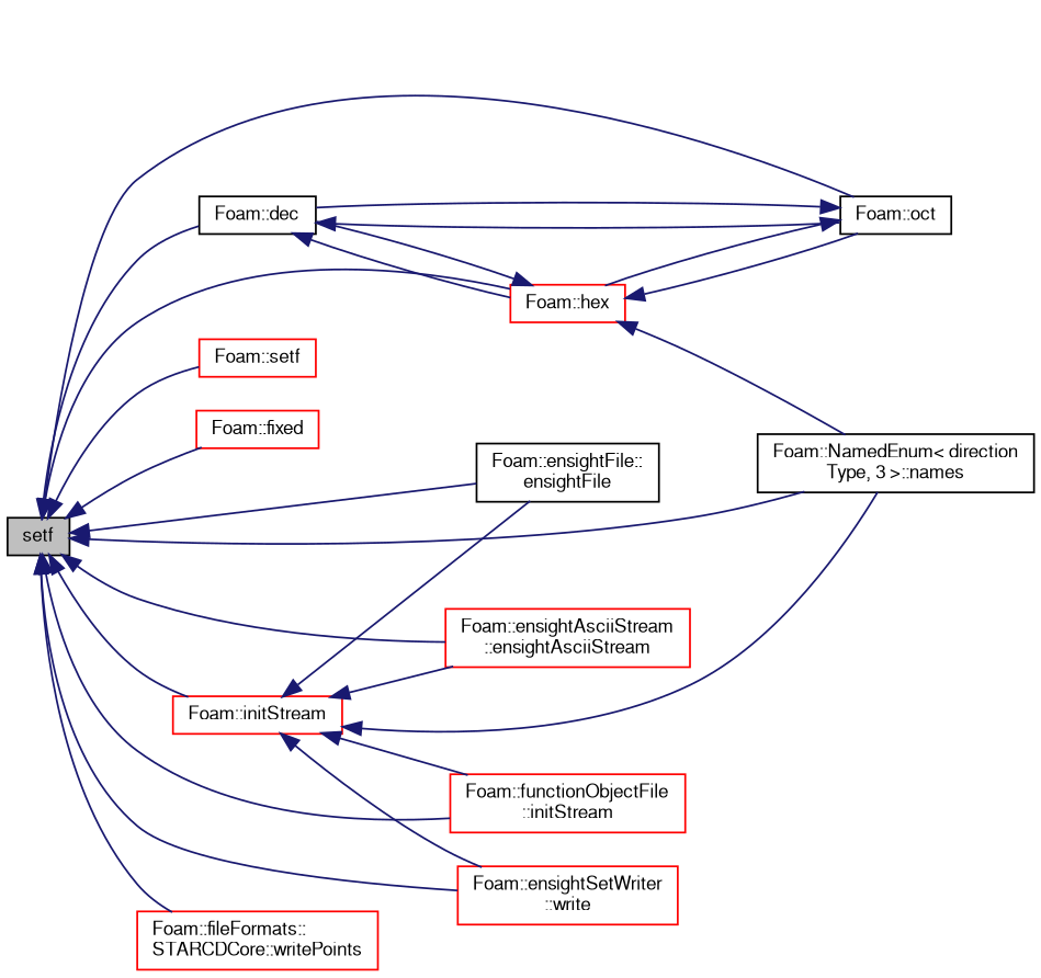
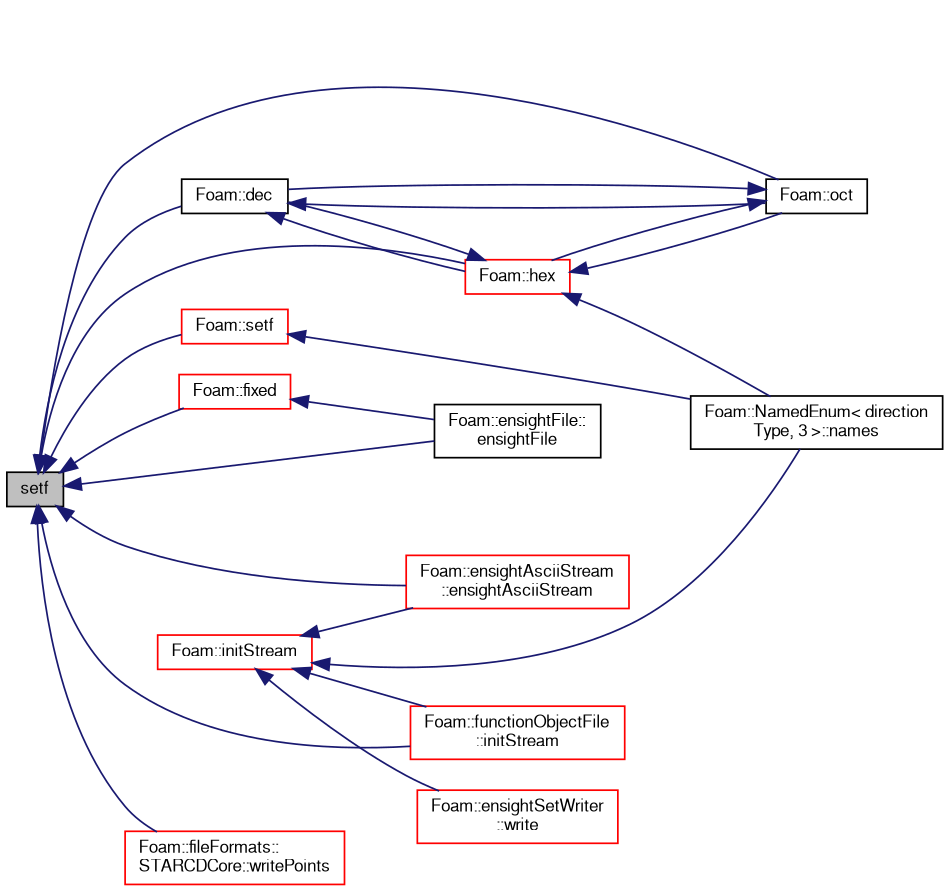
  digraph {
    rankdir=LR
    node [color=red fontname=FreeSans fontsize=10 shape=record]
    edge [color=midnightblue dir=back fontname=FreeSans fontsize=10 labelfontname=FreeSans labelfontsize=10 style=solid]
    n1 [color=black fillcolor=grey75 fontcolor=black height=0.2 label=setf style=filled width=0.4]
    n2 [color=black height=0.2 label="Foam::dec" width=0.4]
    n3 [height=0.2 label="Foam::hex" width=0.4]
    n4 [color=black height=0.2 label="Foam::NamedEnum\< direction\lType, 3 \>::names" width=0.4]
    n5 [color=black height=0.2 label="Foam::oct" width=0.4]
    n6 [height=0.2 label="Foam::ensightAsciiStream\l::ensightAsciiStream" width=0.4]
    n7 [color=black height=0.2 label="Foam::ensightFile::\lensightFile" width=0.4]
    n8 [height=0.2 label="Foam::fixed" width=0.4]
    n9 [height=0.2 label="Foam::functionObjectFile\l::initStream" width=0.4]
    n10 [height=0.2 label="Foam::initStream" width=0.4]
    n11 [height=0.2 label="Foam::ensightSetWriter\l::write" width=0.4]
    n12 [height=0.2 label="Foam::setf" width=0.4]
    n13 [height=0.2 label="Foam::fileFormats::\lSTARCDCore::writePoints" width=0.4]
    n1 -> n2
    n1 -> n3
-   n1 -> n4
+   n12 -> n4
    n1 -> n5
    n1 -> n6
    n1 -> n7
    n1 -> n8
    n1 -> n9
-   n1 -> n10
-   n1 -> n11
    n1 -> n12
    n1 -> n13
    n2 -> n3
    n2 -> n5
    n3 -> n2
    n3 -> n4
    n3 -> n5
    n5 -> n2
    n5 -> n3
    n10 -> n4
    n10 -> n6
-   n10 -> n7
+   n8 -> n7
    n10 -> n9
    n10 -> n11
  }
